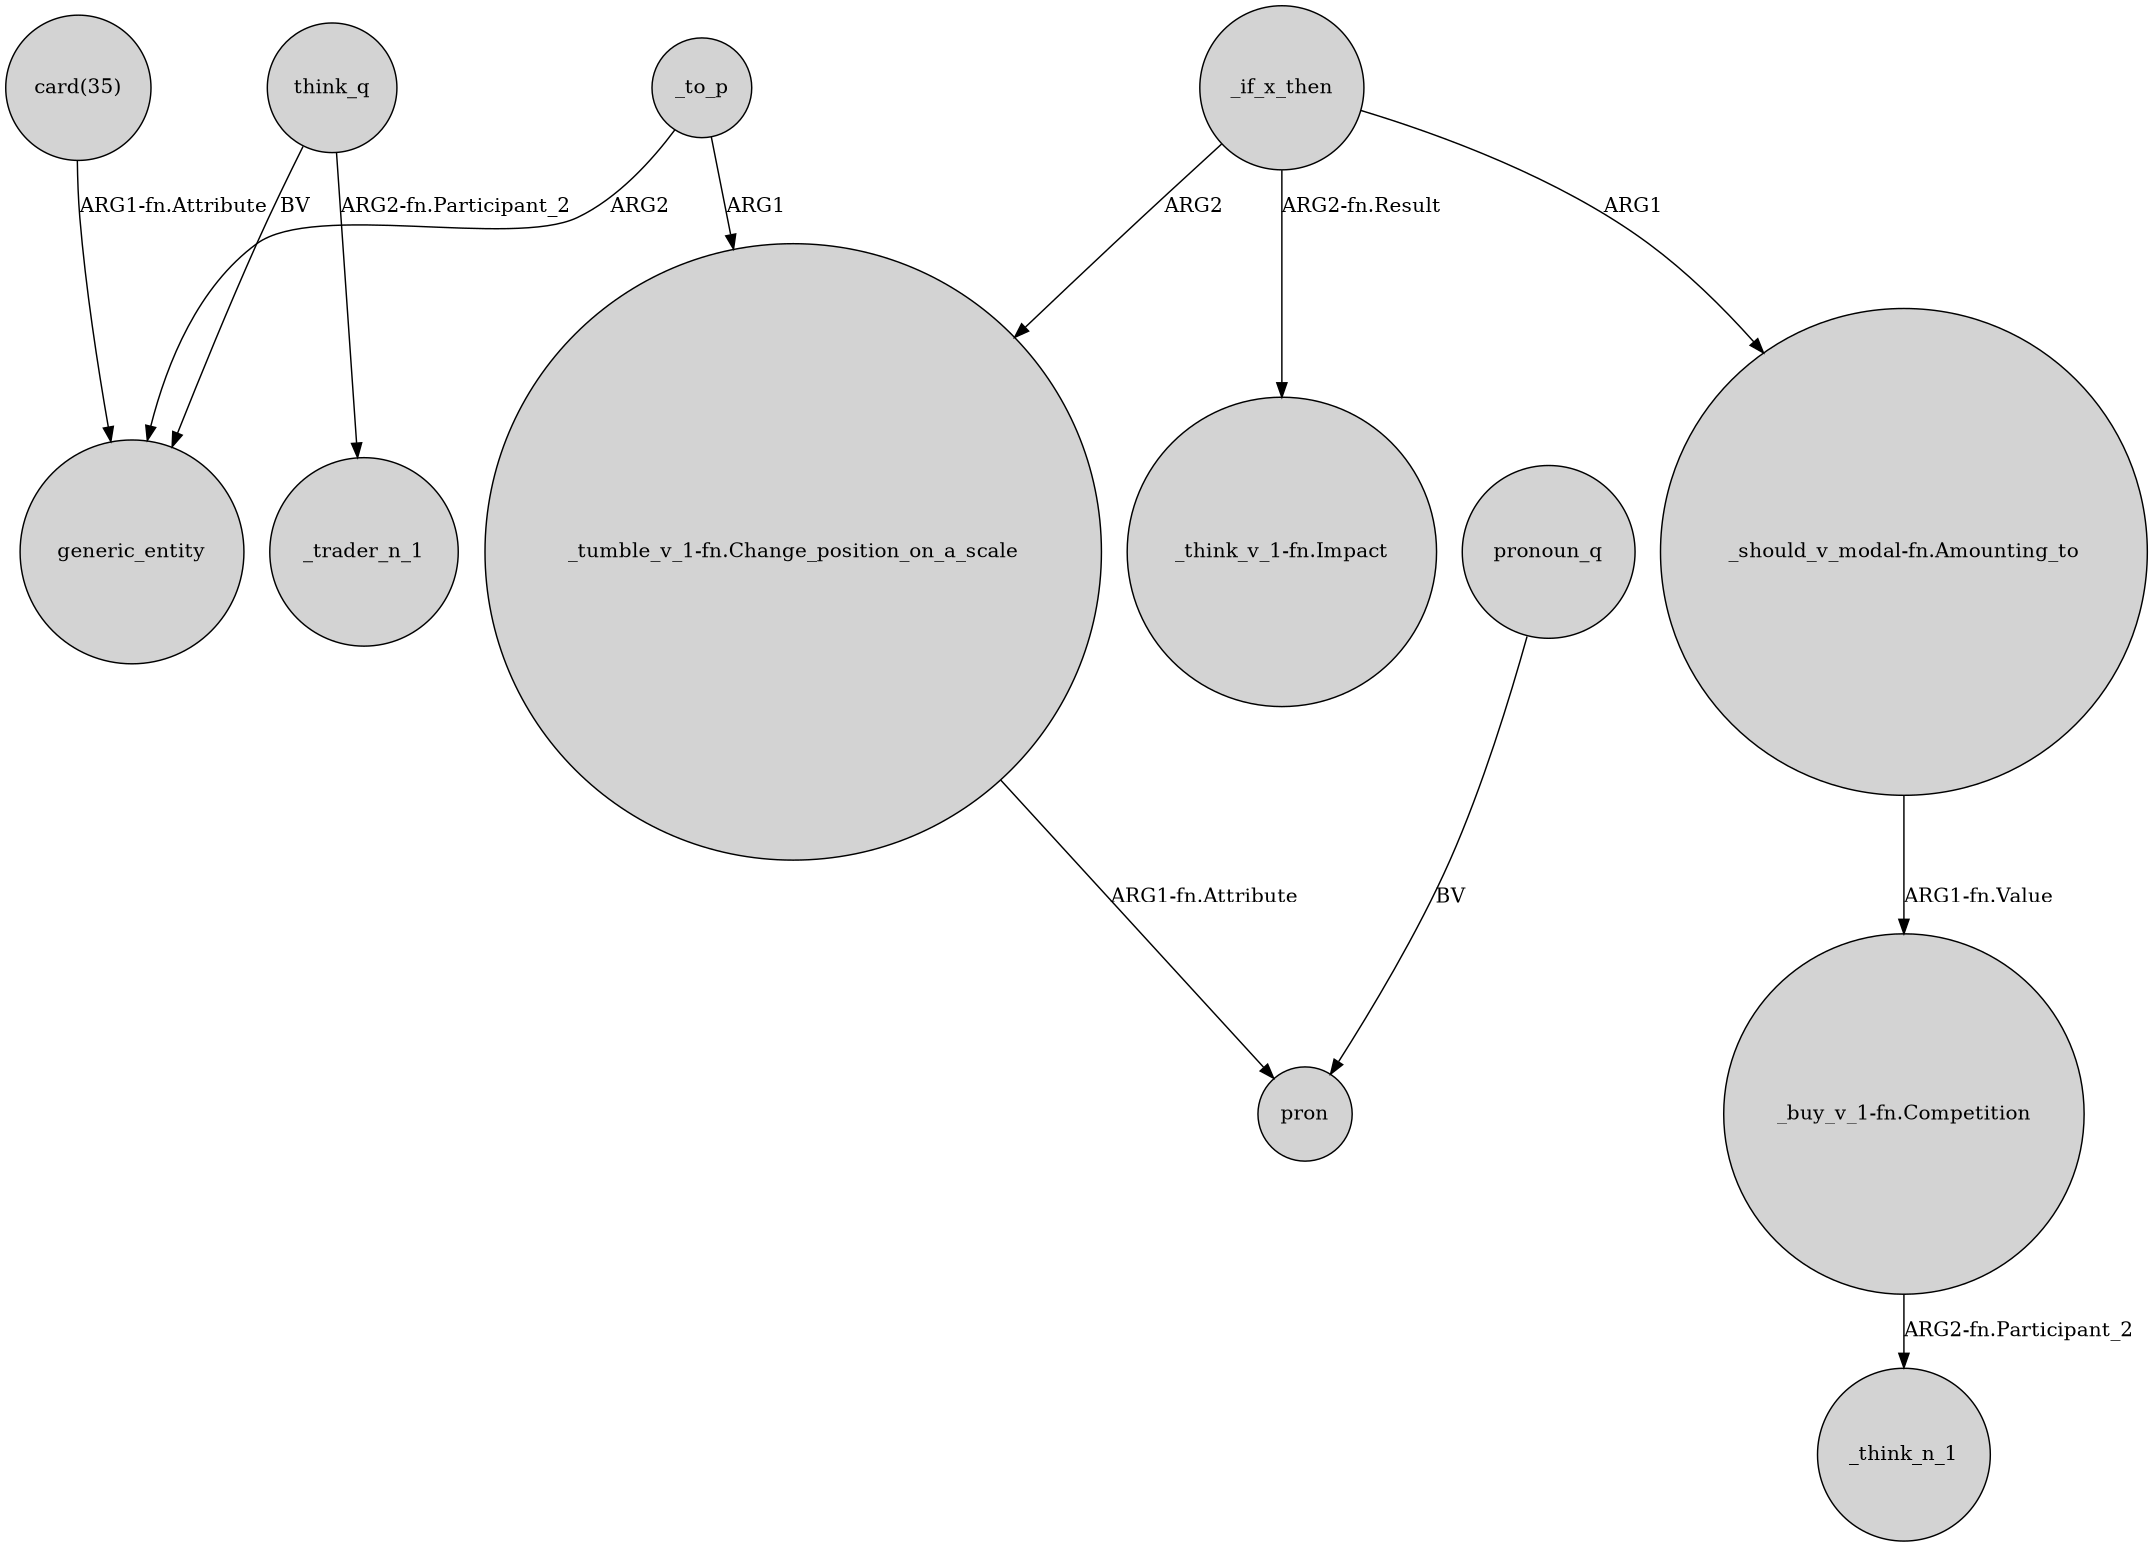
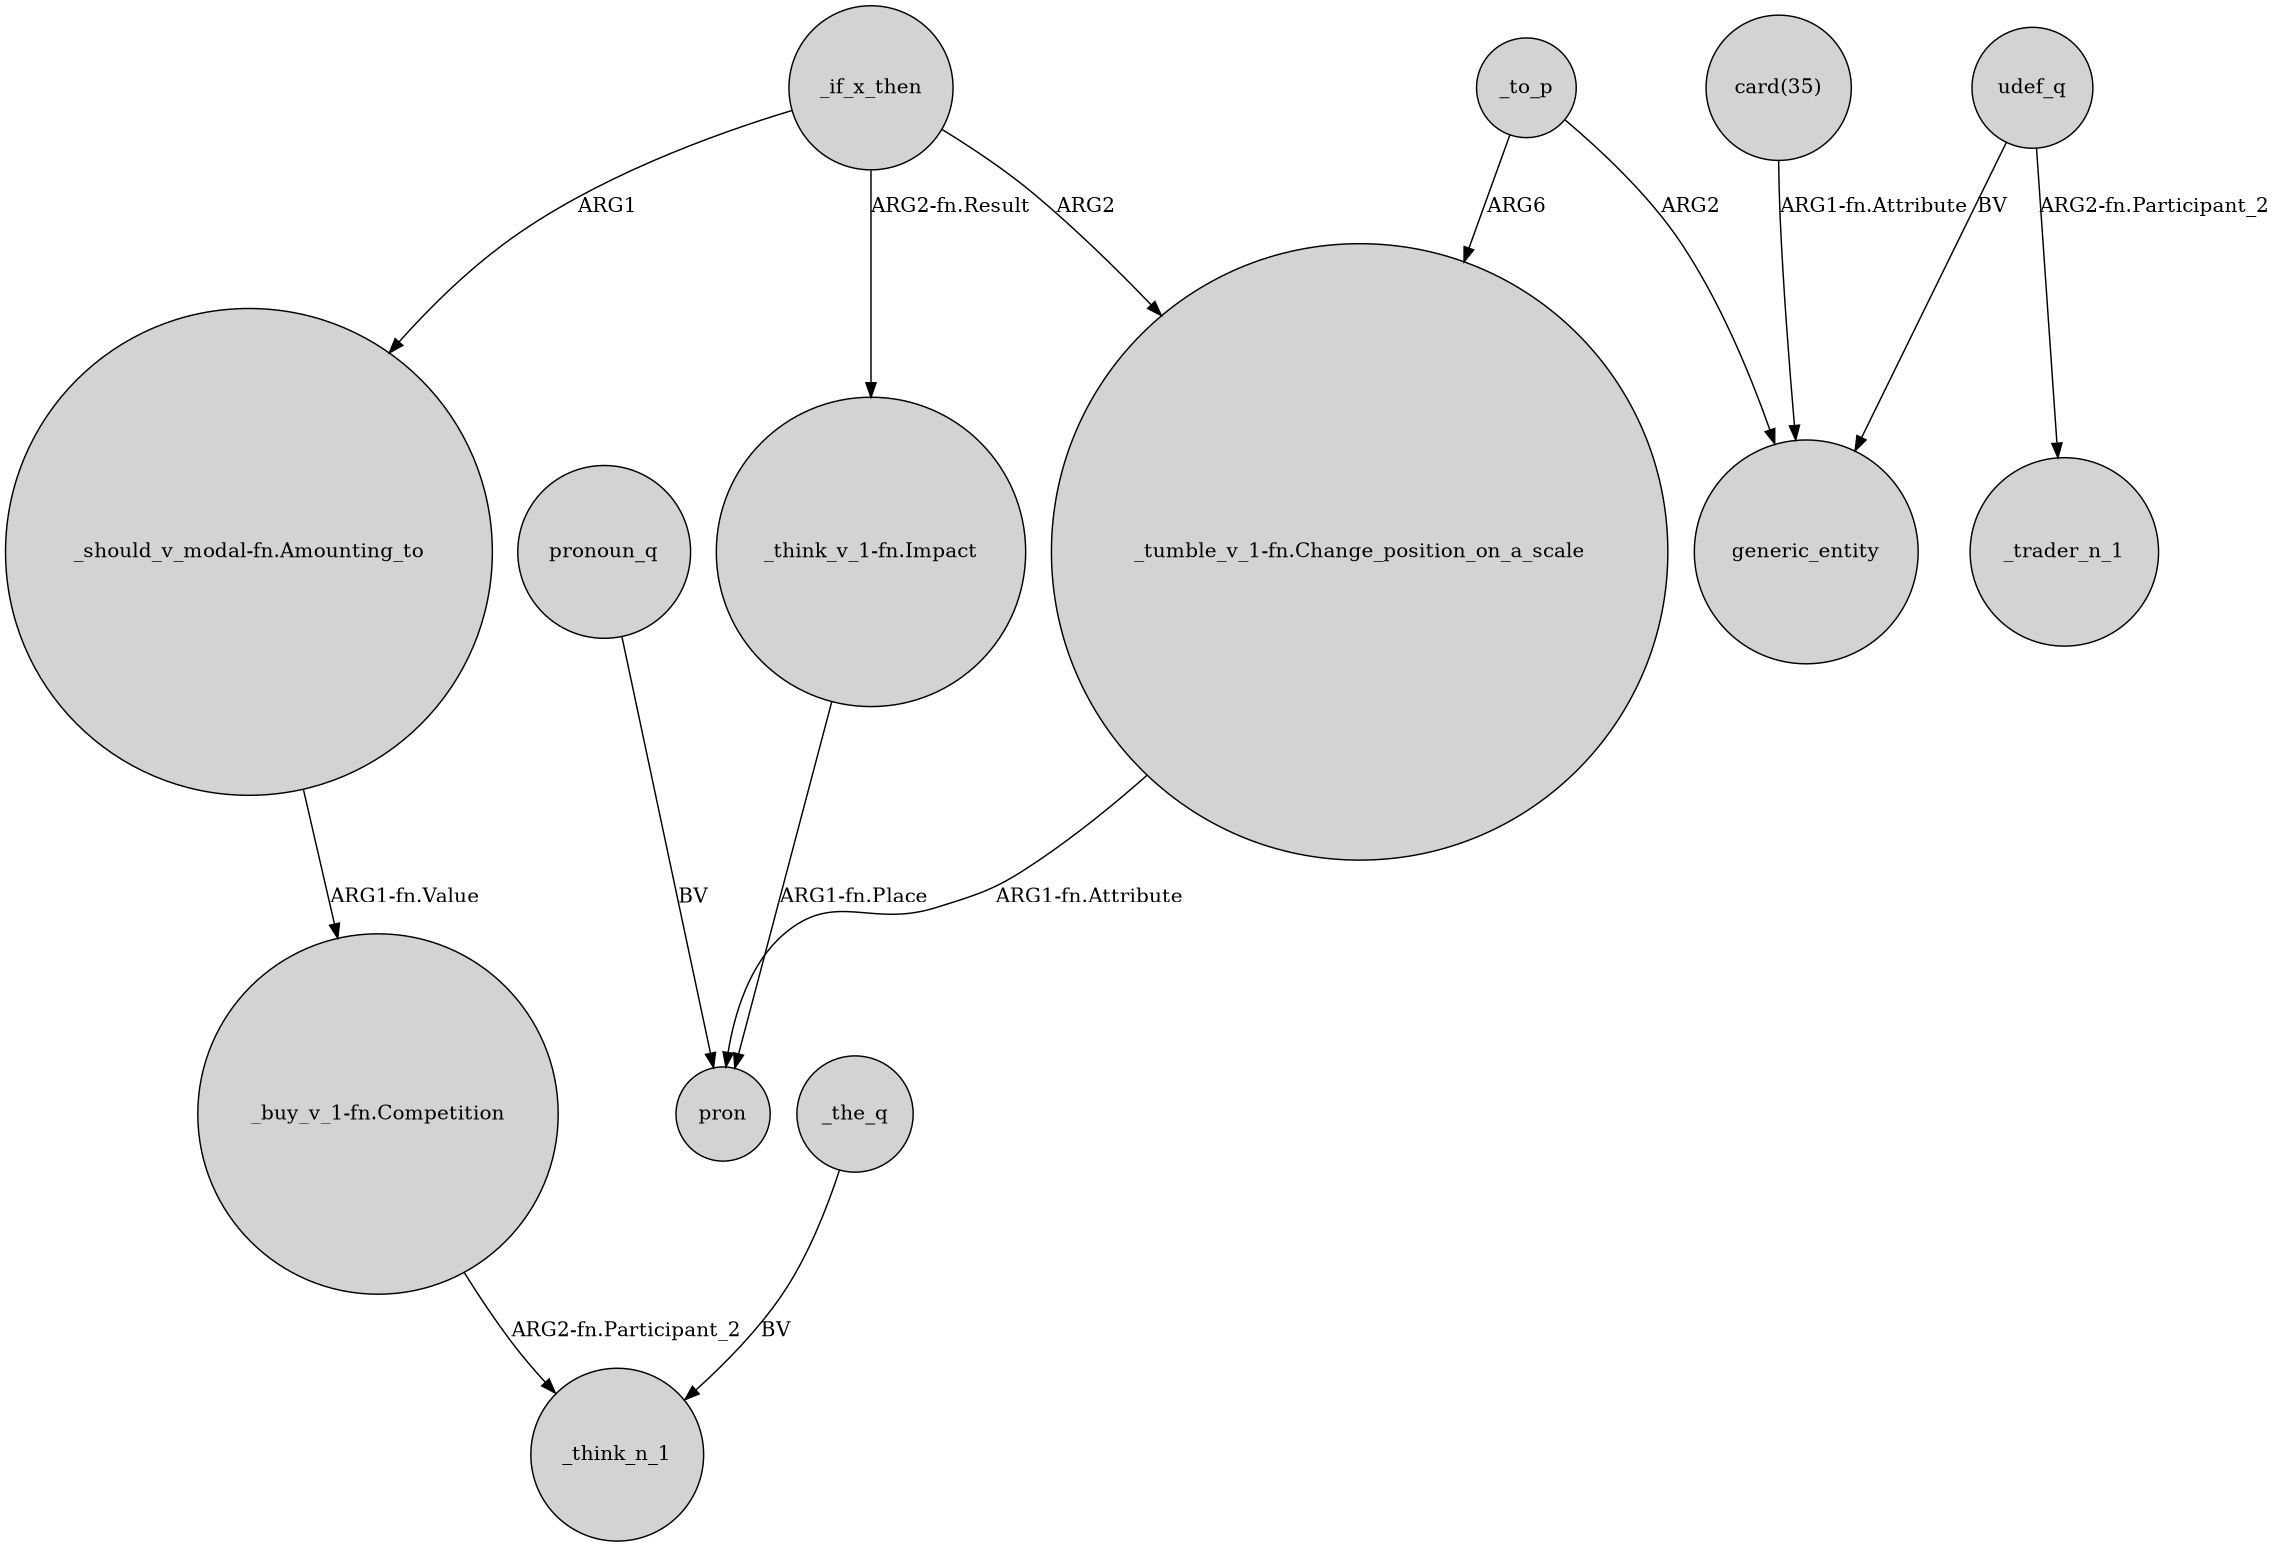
  digraph {
    node [shape=circle style=filled]
    "_tumble_v_1-fn.Change_position_on_a_scale"
    pron
    _to_p
    generic_entity
    "_should_v_modal-fn.Amounting_to"
    "_buy_v_1-fn.Competition"
    n7 [label=_think_n_1]
    "card(35)"
-   udef_q [label=think_q]
+   udef_q
    _trader_n_1
    _if_x_then
    "_think_v_1-fn.Impact"
    pronoun_q
+   _the_q
    "_tumble_v_1-fn.Change_position_on_a_scale" -> pron [label="ARG1-fn.Attribute"]
-   _to_p -> "_tumble_v_1-fn.Change_position_on_a_scale" [label=ARG1]
+   _to_p -> "_tumble_v_1-fn.Change_position_on_a_scale" [label=ARG6]
    _to_p -> generic_entity [label=ARG2]
    "_should_v_modal-fn.Amounting_to" -> "_buy_v_1-fn.Competition" [label="ARG1-fn.Value"]
    "_buy_v_1-fn.Competition" -> n7 [label="ARG2-fn.Participant_2"]
    "card(35)" -> generic_entity [label="ARG1-fn.Attribute"]
    udef_q -> generic_entity [label=BV]
    udef_q -> _trader_n_1 [label="ARG2-fn.Participant_2"]
    _if_x_then -> "_tumble_v_1-fn.Change_position_on_a_scale" [label=ARG2]
    _if_x_then -> "_should_v_modal-fn.Amounting_to" [label=ARG1]
    _if_x_then -> "_think_v_1-fn.Impact" [label="ARG2-fn.Result"]
+   "_think_v_1-fn.Impact" -> pron [label="ARG1-fn.Place"]
    pronoun_q -> pron [label=BV]
+   _the_q -> n7 [label=BV]
  }
